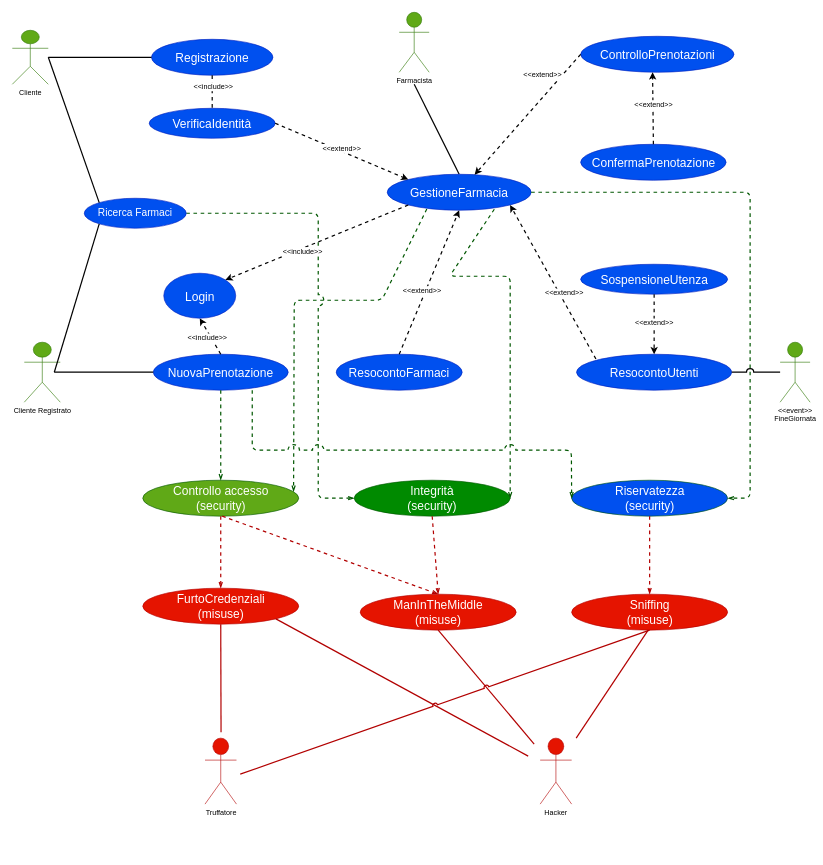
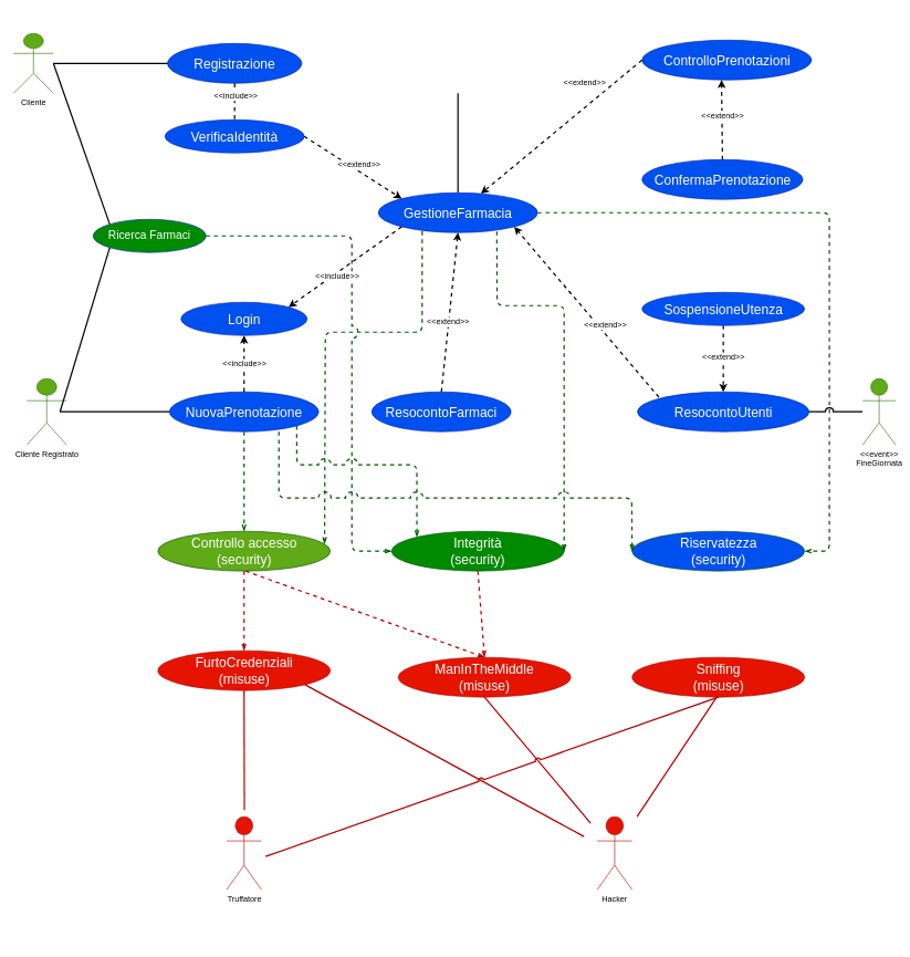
  <mxCell id="0" />
  <mxCell id="1" parent="0" />
  <mxCell id="2" value="" style="endArrow=openThin;html=1;strokeWidth=2;exitX=0.275;exitY=0.967;exitDx=0;exitDy=0;fillColor=#008a00;strokeColor=#005700;exitPerimeter=0;endFill=0;jumpStyle=arc;jumpSize=17;entryX=0.967;entryY=0.317;entryDx=0;entryDy=0;entryPerimeter=0;dashed=1;" parent="1" source="8" target="41" edge="1"><mxGeometry width="50" height="50" relative="1" as="geometry"><mxPoint x="444.675" y="507.678" as="sourcePoint" /><mxPoint x="490" y="810" as="targetPoint" /><Array as="points"><mxPoint x="636" y="500" /><mxPoint x="490" y="500" /></Array></mxGeometry></mxCell>
  <mxCell id="3" value="" style="endArrow=openThin;html=1;strokeWidth=2;exitX=1;exitY=0.5;exitDx=0;exitDy=0;fillColor=#008a00;strokeColor=#005700;entryX=0;entryY=0.5;entryDx=0;entryDy=0;endFill=0;dashed=1;jumpStyle=arc;jumpSize=17;" parent="1" source="18" target="43" edge="1"><mxGeometry width="50" height="50" relative="1" as="geometry"><mxPoint x="676" y="388.02" as="sourcePoint" /><mxPoint x="499.424" y="818.787" as="targetPoint" /><Array as="points"><mxPoint x="530" y="355" /><mxPoint x="530" y="830" /></Array></mxGeometry></mxCell>
  <mxCell id="4" value="" style="endArrow=none;html=1;shadow=0;strokeWidth=2;fontSize=17;fontColor=#000000;exitX=0.5;exitY=0;exitDx=0;exitDy=0;fillColor=#1ba1e2;" parent="1" source="8" edge="1"><mxGeometry width="50" height="50" relative="1" as="geometry"><mxPoint x="938.12" y="100" as="sourcePoint" /><mxPoint x="690" y="140" as="targetPoint" /></mxGeometry></mxCell>
  <mxCell id="5" value="&lt;font style=&quot;font-size: 20px&quot;&gt;Registrazione&lt;/font&gt;" style="ellipse;whiteSpace=wrap;html=1;fillColor=#0050ef;strokeColor=#001DBC;labelBackgroundColor=none;fontColor=#ffffff;" parent="1" vertex="1"><mxGeometry x="252" y="65" width="202.5" height="60" as="geometry" /></mxCell>
  <mxCell id="6" value="Cliente" style="shape=umlActor;verticalLabelPosition=bottom;verticalAlign=top;html=1;outlineConnect=0;labelBackgroundColor=none;fillColor=#60a917;strokeColor=#2D7600;" parent="1" vertex="1"><mxGeometry x="20" y="50" width="60" height="90" as="geometry" /></mxCell>
  <mxCell id="7" value="&lt;div&gt;Cliente Registrato&lt;/div&gt;" style="shape=umlActor;verticalLabelPosition=bottom;verticalAlign=top;html=1;outlineConnect=0;labelBackgroundColor=none;fillColor=#60a917;strokeColor=#2D7600;" parent="1" vertex="1"><mxGeometry x="40" y="570" width="60" height="100" as="geometry" /></mxCell>
- <mxCell id="8" value="GestioneFarmacia" style="ellipse;whiteSpace=wrap;html=1;labelBackgroundColor=none;fillColor=#0050ef;strokeColor=#001DBC;fontSize=20;fontColor=#ffffff;" parent="1" vertex="1"><mxGeometry x="645" y="290" width="240" height="60" as="geometry" /></mxCell>
+ <mxCell id="8" value="GestioneFarmacia" style="ellipse;whiteSpace=wrap;html=1;labelBackgroundColor=none;fillColor=#0050ef;strokeColor=#001DBC;fontSize=20;fontColor=#ffffff;" parent="1" vertex="1"><mxGeometry x="570" y="290" width="240" height="60" as="geometry" /></mxCell>
  <mxCell id="9" value="NuovaPrenotazione" style="ellipse;whiteSpace=wrap;html=1;labelBackgroundColor=none;fontSize=20;fillColor=#0050ef;strokeColor=#001DBC;fontColor=#ffffff;" parent="1" vertex="1"><mxGeometry x="255" y="590" width="225" height="60" as="geometry" /></mxCell>
  <mxCell id="10" value="" style="endArrow=classic;html=1;shadow=0;strokeColor=#000000;strokeWidth=2;fontSize=13;dashed=1;exitX=0.5;exitY=0;exitDx=0;exitDy=0;entryX=0.5;entryY=1;entryDx=0;entryDy=0;" parent="1" source="9" target="12" edge="1"><mxGeometry width="50" height="50" relative="1" as="geometry"><mxPoint x="230" y="575" as="sourcePoint" /><mxPoint x="280" y="525" as="targetPoint" /><Array as="points" /></mxGeometry></mxCell>
  <mxCell id="11" value="&amp;lt;&amp;lt;include&amp;gt;&amp;gt;" style="edgeLabel;html=1;align=center;verticalAlign=middle;resizable=0;points=[];fontSize=12;fontColor=#000000;" parent="10" vertex="1" connectable="0"><mxGeometry x="0.327" y="-1" relative="1" as="geometry"><mxPoint x="-1" y="13" as="offset" /></mxGeometry></mxCell>
- <mxCell id="12" value="&lt;div&gt;Login&lt;/div&gt;" style="ellipse;whiteSpace=wrap;html=1;labelBackgroundColor=none;fontSize=20;fillColor=#0050ef;strokeColor=#001DBC;fontColor=#ffffff;" parent="1" vertex="1"><mxGeometry x="272.5" y="455" width="120" height="75" as="geometry" /></mxCell>
+ <mxCell id="12" value="&lt;div&gt;Login&lt;/div&gt;" style="ellipse;whiteSpace=wrap;html=1;labelBackgroundColor=none;fontSize=20;fillColor=#0050ef;strokeColor=#001DBC;fontColor=#ffffff;" parent="1" vertex="1"><mxGeometry x="272.5" y="455" width="190" height="50" as="geometry" /></mxCell>
  <mxCell id="13" value="VerificaIdentità" style="ellipse;whiteSpace=wrap;html=1;labelBackgroundColor=none;fontSize=20;fillColor=#0050ef;strokeColor=#001DBC;fontColor=#ffffff;" parent="1" vertex="1"><mxGeometry x="248.25" y="180" width="210" height="50" as="geometry" /></mxCell>
  <mxCell id="14" value="" style="endArrow=none;html=1;shadow=0;dashed=1;strokeColor=#000000;strokeWidth=2;fontSize=20;fontColor=#000000;exitX=0.5;exitY=1;exitDx=0;exitDy=0;entryX=0.5;entryY=0;entryDx=0;entryDy=0;" parent="1" source="5" target="13" edge="1"><mxGeometry width="50" height="50" relative="1" as="geometry"><mxPoint x="560" y="375" as="sourcePoint" /><mxPoint x="610" y="325" as="targetPoint" /></mxGeometry></mxCell>
  <mxCell id="15" value="&amp;lt;&amp;lt;include&amp;gt;&amp;gt;" style="edgeLabel;html=1;align=center;verticalAlign=middle;resizable=0;points=[];fontSize=12;fontColor=#000000;" parent="14" vertex="1" connectable="0"><mxGeometry x="0.276" y="1" relative="1" as="geometry"><mxPoint y="-17" as="offset" /></mxGeometry></mxCell>
  <mxCell id="16" value="" style="endArrow=classic;html=1;shadow=0;dashed=1;strokeColor=#000000;strokeWidth=2;fontSize=12;fontColor=#000000;exitX=1;exitY=0.5;exitDx=0;exitDy=0;entryX=0;entryY=0;entryDx=0;entryDy=0;" parent="1" source="13" target="8" edge="1"><mxGeometry width="50" height="50" relative="1" as="geometry"><mxPoint x="560" y="305" as="sourcePoint" /><mxPoint x="620" y="345" as="targetPoint" /></mxGeometry></mxCell>
  <mxCell id="17" value="&amp;lt;&amp;lt;extend&amp;gt;&amp;gt;" style="edgeLabel;html=1;align=center;verticalAlign=middle;resizable=0;points=[];fontSize=12;fontColor=#000000;" parent="16" vertex="1" connectable="0"><mxGeometry x="-0.245" y="3" relative="1" as="geometry"><mxPoint x="25.1" y="9.15" as="offset" /></mxGeometry></mxCell>
- <mxCell id="18" value="Ricerca Farmaci" style="ellipse;whiteSpace=wrap;html=1;labelBackgroundColor=none;fontSize=17;fillColor=#0050ef;strokeColor=#001DBC;fontColor=#ffffff;" parent="1" vertex="1"><mxGeometry x="140" y="330" width="170" height="50" as="geometry" /></mxCell>
+ <mxCell id="18" value="Ricerca Farmaci" style="ellipse;whiteSpace=wrap;html=1;labelBackgroundColor=none;fontSize=17;fillColor=#008a00;strokeColor=#001DBC;fontColor=#ffffff;" parent="1" vertex="1"><mxGeometry x="140" y="330" width="170" height="50" as="geometry" /></mxCell>
  <mxCell id="19" value="" style="endArrow=none;html=1;shadow=0;strokeWidth=2;fontSize=17;fontColor=#000000;entryX=0;entryY=1;entryDx=0;entryDy=0;fillColor=#1ba1e2;" parent="1" target="18" edge="1"><mxGeometry width="50" height="50" relative="1" as="geometry"><mxPoint x="90" y="620" as="sourcePoint" /><mxPoint x="130" y="515" as="targetPoint" /></mxGeometry></mxCell>
  <mxCell id="20" value="" style="endArrow=none;html=1;shadow=0;strokeWidth=2;fontSize=17;fontColor=#000000;entryX=0;entryY=0.5;entryDx=0;entryDy=0;fillColor=#1ba1e2;" parent="1" target="9" edge="1"><mxGeometry width="50" height="50" relative="1" as="geometry"><mxPoint x="90" y="620" as="sourcePoint" /><mxPoint x="170" y="615" as="targetPoint" /></mxGeometry></mxCell>
  <mxCell id="21" value="" style="endArrow=none;html=1;shadow=0;strokeWidth=2;fontSize=17;fontColor=#000000;exitX=0;exitY=0;exitDx=0;exitDy=0;fillColor=#1ba1e2;" parent="1" source="18" edge="1"><mxGeometry width="50" height="50" relative="1" as="geometry"><mxPoint x="130" y="245" as="sourcePoint" /><mxPoint x="80" y="95" as="targetPoint" /></mxGeometry></mxCell>
  <mxCell id="22" value="" style="endArrow=none;html=1;shadow=0;strokeWidth=2;fontSize=17;fontColor=#000000;entryX=0;entryY=0.5;entryDx=0;entryDy=0;fillColor=#1ba1e2;" parent="1" source="6" target="5" edge="1"><mxGeometry width="50" height="50" relative="1" as="geometry"><mxPoint x="90" y="95" as="sourcePoint" /><mxPoint x="200" y="95" as="targetPoint" /></mxGeometry></mxCell>
  <mxCell id="23" value="SospensioneUtenza" style="ellipse;whiteSpace=wrap;html=1;labelBackgroundColor=none;fontSize=20;fillColor=#0050ef;strokeColor=#001DBC;direction=west;fontColor=#ffffff;" parent="1" vertex="1"><mxGeometry x="967.5" y="440" width="245" height="50" as="geometry" /></mxCell>
  <mxCell id="24" value="&lt;div&gt;&amp;lt;&amp;lt;event&amp;gt;&amp;gt;&lt;/div&gt;&lt;div&gt;FineGiornata&lt;br&gt;&lt;/div&gt;" style="shape=umlActor;verticalLabelPosition=bottom;verticalAlign=top;html=1;outlineConnect=0;labelBackgroundColor=none;fontSize=12;fillColor=#60a917;strokeColor=#2D7600;" parent="1" vertex="1"><mxGeometry x="1300" y="570" width="50" height="100" as="geometry" /></mxCell>
  <mxCell id="25" value="ResocontoUtenti" style="ellipse;whiteSpace=wrap;html=1;labelBackgroundColor=none;fontSize=20;fillColor=#0050ef;strokeColor=#001DBC;fontColor=#ffffff;" parent="1" vertex="1"><mxGeometry x="960.62" y="590" width="258.75" height="60" as="geometry" /></mxCell>
  <mxCell id="26" value="" style="endArrow=classic;html=1;shadow=0;strokeColor=#000000;strokeWidth=2;fontSize=20;fontColor=#000000;exitX=0.5;exitY=0;exitDx=0;exitDy=0;entryX=0.5;entryY=0;entryDx=0;entryDy=0;dashed=1;" parent="1" source="23" target="25" edge="1"><mxGeometry width="50" height="50" relative="1" as="geometry"><mxPoint x="755.62" y="400" as="sourcePoint" /><mxPoint x="805.62" y="350" as="targetPoint" /></mxGeometry></mxCell>
  <mxCell id="27" value="&amp;lt;&amp;lt;extend&amp;gt;&amp;gt;" style="edgeLabel;html=1;align=center;verticalAlign=middle;resizable=0;points=[];fontSize=12;fontColor=#000000;" parent="26" vertex="1" connectable="0"><mxGeometry x="0.2" y="-1" relative="1" as="geometry"><mxPoint x="1" y="-12.35" as="offset" /></mxGeometry></mxCell>
  <mxCell id="28" value="ResocontoFarmaci" style="ellipse;whiteSpace=wrap;html=1;fontSize=20;fillColor=#0050ef;strokeColor=#001DBC;fontColor=#ffffff;" parent="1" vertex="1"><mxGeometry x="560" y="590" width="210" height="60" as="geometry" /></mxCell>
  <mxCell id="29" value="" style="endArrow=classic;html=1;dashed=1;fontSize=12;exitX=0;exitY=1;exitDx=0;exitDy=0;entryX=1;entryY=0;entryDx=0;entryDy=0;strokeWidth=2;" parent="1" source="8" target="12" edge="1"><mxGeometry width="50" height="50" relative="1" as="geometry"><mxPoint x="560" y="395" as="sourcePoint" /><mxPoint x="610" y="345" as="targetPoint" /></mxGeometry></mxCell>
  <mxCell id="30" value="&amp;lt;&amp;lt;include&amp;gt;&amp;gt;" style="edgeLabel;html=1;align=center;verticalAlign=middle;resizable=0;points=[];fontSize=12;" parent="29" vertex="1" connectable="0"><mxGeometry x="0.173" y="5" relative="1" as="geometry"><mxPoint y="-1" as="offset" /></mxGeometry></mxCell>
  <mxCell id="31" value="" style="endArrow=classic;html=1;shadow=0;strokeColor=#000000;strokeWidth=2;fontSize=12;fontColor=#000000;exitX=0.5;exitY=0;exitDx=0;exitDy=0;entryX=0.5;entryY=1;entryDx=0;entryDy=0;dashed=1;" parent="1" source="28" target="8" edge="1"><mxGeometry width="50" height="50" relative="1" as="geometry"><mxPoint x="640" y="398.11" as="sourcePoint" /><mxPoint x="786.897" y="561.897" as="targetPoint" /></mxGeometry></mxCell>
  <mxCell id="32" value="&amp;lt;&amp;lt;extend&amp;gt;&amp;gt;" style="edgeLabel;html=1;align=center;verticalAlign=middle;resizable=0;points=[];fontSize=12;fontColor=#000000;" parent="31" vertex="1" connectable="0"><mxGeometry x="-0.245" y="3" relative="1" as="geometry"><mxPoint x="3" y="-15.0" as="offset" /></mxGeometry></mxCell>
  <mxCell id="33" value="" style="endArrow=classic;html=1;shadow=0;dashed=1;strokeColor=#000000;strokeWidth=2;fontSize=12;fontColor=#000000;exitX=0.125;exitY=0.133;exitDx=0;exitDy=0;entryX=1;entryY=1;entryDx=0;entryDy=0;exitPerimeter=0;" parent="1" source="25" target="8" edge="1"><mxGeometry width="50" height="50" relative="1" as="geometry"><mxPoint x="870" y="420" as="sourcePoint" /><mxPoint x="870" y="300" as="targetPoint" /></mxGeometry></mxCell>
  <mxCell id="34" value="&amp;lt;&amp;lt;extend&amp;gt;&amp;gt;" style="edgeLabel;html=1;align=center;verticalAlign=middle;resizable=0;points=[];fontSize=12;fontColor=#000000;" parent="33" vertex="1" connectable="0"><mxGeometry x="-0.245" y="3" relative="1" as="geometry"><mxPoint x="3" y="-15.0" as="offset" /></mxGeometry></mxCell>
  <mxCell id="35" value="ControlloPrenotazioni" style="ellipse;whiteSpace=wrap;html=1;labelBackgroundColor=none;fontSize=20;fillColor=#0050ef;strokeColor=#001DBC;direction=west;fontColor=#ffffff;" parent="1" vertex="1"><mxGeometry x="967.5" y="60" width="255.62" height="60" as="geometry" /></mxCell>
  <mxCell id="36" value="" style="endArrow=classic;html=1;shadow=0;strokeColor=#000000;strokeWidth=2;fontSize=13;fontColor=#000000;dashed=1;exitX=1;exitY=0.5;exitDx=0;exitDy=0;" parent="1" source="35" target="8" edge="1"><mxGeometry width="50" height="50" relative="1" as="geometry"><mxPoint x="956.87" y="204.29" as="sourcePoint" /><mxPoint x="799.37" y="204.29" as="targetPoint" /></mxGeometry></mxCell>
  <mxCell id="37" value="&amp;lt;&amp;lt;extend&amp;gt;&amp;gt;" style="edgeLabel;html=1;align=center;verticalAlign=middle;resizable=0;points=[];fontSize=12;fontColor=#000000;" parent="36" vertex="1" connectable="0"><mxGeometry x="-0.312" y="-2" relative="1" as="geometry"><mxPoint x="-2" y="-34.71" as="offset" /></mxGeometry></mxCell>
  <mxCell id="38" value="ConfermaPrenotazione" style="ellipse;whiteSpace=wrap;html=1;labelBackgroundColor=none;fontSize=20;fillColor=#0050ef;strokeColor=#001DBC;direction=west;fontColor=#ffffff;" parent="1" vertex="1"><mxGeometry x="967.5" y="240" width="242.5" height="60" as="geometry" /></mxCell>
  <mxCell id="39" value="" style="endArrow=classic;html=1;shadow=0;strokeColor=#000000;strokeWidth=2;fontSize=20;fontColor=#000000;entryX=0.531;entryY=0;entryDx=0;entryDy=0;dashed=1;exitX=0.5;exitY=1;exitDx=0;exitDy=0;entryPerimeter=0;" parent="1" source="38" target="35" edge="1"><mxGeometry width="50" height="50" relative="1" as="geometry"><mxPoint x="1081.68" y="170" as="sourcePoint" /><mxPoint x="1081.68" y="110" as="targetPoint" /></mxGeometry></mxCell>
  <mxCell id="40" value="&amp;lt;&amp;lt;extend&amp;gt;&amp;gt;" style="edgeLabel;html=1;align=center;verticalAlign=middle;resizable=0;points=[];fontSize=12;fontColor=#000000;" parent="39" vertex="1" connectable="0"><mxGeometry x="0.2" y="-1" relative="1" as="geometry"><mxPoint y="6" as="offset" /></mxGeometry></mxCell>
  <mxCell id="41" value="Controllo accesso&lt;br&gt;(security)" style="ellipse;whiteSpace=wrap;html=1;fontSize=20;fillColor=#60a917;strokeColor=#005700;fontColor=#ffffff;" parent="1" vertex="1"><mxGeometry x="237.5" y="800" width="260" height="60" as="geometry" /></mxCell>
  <mxCell id="42" value="Riservatezza&lt;br&gt;(security)" style="ellipse;whiteSpace=wrap;html=1;fontSize=20;fillColor=#0050ef;strokeColor=#005700;fontColor=#ffffff;" parent="1" vertex="1"><mxGeometry x="952.5" y="800" width="260" height="60" as="geometry" /></mxCell>
  <mxCell id="43" value="Integrità&lt;br&gt;(security)" style="ellipse;whiteSpace=wrap;html=1;fontSize=20;fillColor=#008a00;strokeColor=#005700;fontColor=#ffffff;" parent="1" vertex="1"><mxGeometry x="590" y="800" width="260" height="60" as="geometry" /></mxCell>
  <mxCell id="44" value="" style="endArrow=openThin;html=1;strokeWidth=2;exitX=0.5;exitY=1;exitDx=0;exitDy=0;fillColor=#008a00;strokeColor=#005700;endFill=0;jumpStyle=arc;dashed=1;jumpSize=17;" parent="1" source="9" target="41" edge="1"><mxGeometry width="50" height="50" relative="1" as="geometry"><mxPoint x="646" y="358.02" as="sourcePoint" /><mxPoint x="469.424" y="788.787" as="targetPoint" /></mxGeometry></mxCell>
  <mxCell id="45" value="" style="endArrow=openThin;html=1;strokeWidth=2;exitX=1;exitY=0.5;exitDx=0;exitDy=0;fillColor=#008a00;strokeColor=#005700;endFill=0;jumpStyle=arc;dashed=1;jumpSize=17;" parent="1" source="8" edge="1"><mxGeometry width="50" height="50" relative="1" as="geometry"><mxPoint x="740.58" y="339.23" as="sourcePoint" /><mxPoint x="1213" y="830" as="targetPoint" /><Array as="points"><mxPoint x="1250" y="320" /><mxPoint x="1250" y="700" /><mxPoint x="1250" y="830" /></Array></mxGeometry></mxCell>
  <mxCell id="46" value="" style="endArrow=openThin;html=1;strokeWidth=2;fillColor=#008a00;strokeColor=#005700;entryX=1;entryY=0.5;entryDx=0;entryDy=0;endFill=0;jumpStyle=arc;dashed=1;jumpSize=17;exitX=0.744;exitY=0.972;exitDx=0;exitDy=0;exitPerimeter=0;" parent="1" source="8" target="43" edge="1"><mxGeometry width="50" height="50" relative="1" as="geometry"><mxPoint x="740" y="460" as="sourcePoint" /><mxPoint x="790.924" y="780.767" as="targetPoint" /><Array as="points"><mxPoint x="749" y="460" /><mxPoint x="850" y="460" /></Array></mxGeometry></mxCell>
  <mxCell id="47" value="Sniffing&lt;br&gt;(misuse)" style="ellipse;whiteSpace=wrap;html=1;fontSize=20;fillColor=#e51400;strokeColor=#B20000;fontColor=#ffffff;" parent="1" vertex="1"><mxGeometry x="952.5" y="990" width="260" height="60" as="geometry" /></mxCell>
  <mxCell id="48" value="ManInTheMiddle&lt;br&gt;(misuse)" style="ellipse;whiteSpace=wrap;html=1;fontSize=20;fillColor=#e51400;strokeColor=#B20000;fontColor=#ffffff;" parent="1" vertex="1"><mxGeometry x="600" y="990" width="260" height="60" as="geometry" /></mxCell>
  <mxCell id="49" value="FurtoCredenziali&lt;br&gt;(misuse)" style="ellipse;whiteSpace=wrap;html=1;fontSize=20;fillColor=#e51400;strokeColor=#B20000;fontColor=#ffffff;" parent="1" vertex="1"><mxGeometry x="237.5" y="980" width="260" height="60" as="geometry" /></mxCell>
- <mxCell id="50" value="" style="endArrow=openThin;html=1;strokeWidth=2;exitX=0.5;exitY=1;exitDx=0;exitDy=0;fillColor=#e51400;strokeColor=#B20000;entryX=0.5;entryY=0;entryDx=0;entryDy=0;endFill=0;jumpStyle=arc;dashed=1;jumpSize=17;" parent="1" source="42" target="47" edge="1"><mxGeometry width="50" height="50" relative="1" as="geometry"><mxPoint x="398.792" y="872.47" as="sourcePoint" /><mxPoint x="569.996" y="1039.997" as="targetPoint" /></mxGeometry></mxCell>
  <mxCell id="51" value="" style="endArrow=none;html=1;strokeWidth=2;exitX=0.5;exitY=1;exitDx=0;exitDy=0;fillColor=#e51400;strokeColor=#B20000;endFill=0;" parent="1" source="49" edge="1"><mxGeometry width="50" height="50" relative="1" as="geometry"><mxPoint x="170.002" y="1050" as="sourcePoint" /><mxPoint x="368" y="1220" as="targetPoint" /></mxGeometry></mxCell>
  <mxCell id="52" value="" style="endArrow=none;html=1;strokeWidth=2;exitX=1;exitY=1;exitDx=0;exitDy=0;fillColor=#e51400;strokeColor=#B20000;endFill=0;jumpStyle=arc;" parent="1" source="49" edge="1"><mxGeometry width="50" height="50" relative="1" as="geometry"><mxPoint x="520" y="1050" as="sourcePoint" /><mxPoint x="880" y="1260" as="targetPoint" /></mxGeometry></mxCell>
  <mxCell id="53" value="" style="endArrow=openThin;html=1;strokeWidth=2;exitX=0.5;exitY=1;exitDx=0;exitDy=0;fillColor=#e51400;strokeColor=#B20000;entryX=0.5;entryY=0;entryDx=0;entryDy=0;endFill=0;jumpStyle=arc;dashed=1;jumpSize=17;" parent="1" source="41" target="49" edge="1"><mxGeometry width="50" height="50" relative="1" as="geometry"><mxPoint x="360" y="860" as="sourcePoint" /><mxPoint x="730" y="990" as="targetPoint" /></mxGeometry></mxCell>
  <mxCell id="54" value="" style="endArrow=openThin;html=1;strokeWidth=2;fillColor=#e51400;strokeColor=#B20000;entryX=0.5;entryY=0;entryDx=0;entryDy=0;endFill=0;jumpStyle=arc;dashed=1;jumpSize=17;" parent="1" target="48" edge="1"><mxGeometry width="50" height="50" relative="1" as="geometry"><mxPoint x="370" y="860" as="sourcePoint" /><mxPoint x="741" y="990" as="targetPoint" /></mxGeometry></mxCell>
  <mxCell id="55" value="" style="endArrow=none;html=1;strokeWidth=2;fillColor=#e51400;strokeColor=#B20000;endFill=0;exitX=0.5;exitY=1;exitDx=0;exitDy=0;jumpStyle=arc;" parent="1" source="48" edge="1"><mxGeometry width="50" height="50" relative="1" as="geometry"><mxPoint x="700" y="1090" as="sourcePoint" /><mxPoint x="890" y="1240" as="targetPoint" /></mxGeometry></mxCell>
  <mxCell id="56" value="" style="endArrow=none;html=1;strokeWidth=2;exitX=0.5;exitY=1;exitDx=0;exitDy=0;fillColor=#e51400;strokeColor=#B20000;endFill=0;jumpStyle=arc;" parent="1" source="47" edge="1"><mxGeometry width="50" height="50" relative="1" as="geometry"><mxPoint x="469.424" y="1041.213" as="sourcePoint" /><mxPoint x="400" y="1290" as="targetPoint" /></mxGeometry></mxCell>
  <mxCell id="57" value="" style="endArrow=openThin;html=1;strokeWidth=2;fillColor=#e51400;strokeColor=#B20000;endFill=0;exitX=0.5;exitY=1;exitDx=0;exitDy=0;jumpStyle=arc;dashed=1;jumpSize=17;" parent="1" source="43" edge="1"><mxGeometry width="50" height="50" relative="1" as="geometry"><mxPoint x="750" y="880" as="sourcePoint" /><mxPoint x="730" y="990" as="targetPoint" /></mxGeometry></mxCell>
  <mxCell id="58" value="Truffatore" style="shape=umlActor;verticalLabelPosition=bottom;verticalAlign=top;html=1;outlineConnect=0;labelBackgroundColor=none;fillColor=#e51400;strokeColor=#B20000;" parent="1" vertex="1"><mxGeometry x="341.25" y="1230" width="52.5" height="110" as="geometry" /></mxCell>
  <mxCell id="59" style="edgeStyle=orthogonalEdgeStyle;rounded=0;orthogonalLoop=1;jettySize=auto;html=1;exitX=0.5;exitY=1;exitDx=0;exitDy=0;" parent="1" edge="1"><mxGeometry relative="1" as="geometry"><mxPoint x="377" y="1420" as="sourcePoint" /><mxPoint x="377" y="1420" as="targetPoint" /></mxGeometry></mxCell>
  <mxCell id="60" value="&lt;div&gt;Hacker&lt;/div&gt;" style="shape=umlActor;verticalLabelPosition=bottom;verticalAlign=top;html=1;outlineConnect=0;labelBackgroundColor=none;fillColor=#e51400;strokeColor=#B20000;" parent="1" vertex="1"><mxGeometry x="900" y="1230" width="52.5" height="110" as="geometry" /></mxCell>
  <mxCell id="61" value="" style="endArrow=none;html=1;strokeWidth=2;fillColor=#e51400;strokeColor=#B20000;endFill=0;" parent="1" edge="1"><mxGeometry width="50" height="50" relative="1" as="geometry"><mxPoint x="1080" y="1050" as="sourcePoint" /><mxPoint x="960" y="1230" as="targetPoint" /></mxGeometry></mxCell>
- <mxCell id="62" value="&lt;div&gt;Farmacista&lt;/div&gt;&lt;div&gt;&lt;br&gt;&lt;/div&gt;" style="shape=umlActor;verticalLabelPosition=bottom;verticalAlign=top;html=1;outlineConnect=0;labelBackgroundColor=none;fontSize=12;fillColor=#60a917;strokeColor=#2D7600;" parent="1" vertex="1"><mxGeometry x="665" y="20" width="50" height="100" as="geometry" /></mxCell>
+ <mxCell id="63" value="" style="endArrow=openThin;html=1;strokeWidth=2;exitX=1;exitY=1;exitDx=0;exitDy=0;fillColor=#008a00;strokeColor=#005700;entryX=0;entryY=0;entryDx=0;entryDy=0;endFill=0;jumpStyle=arc;dashed=1;jumpSize=17;" parent="1" source="9" target="43" edge="1"><mxGeometry width="50" height="50" relative="1" as="geometry"><mxPoint x="666" y="378.02" as="sourcePoint" /><mxPoint x="489.424" y="808.787" as="targetPoint" /><Array as="points"><mxPoint x="447" y="700" /><mxPoint x="628" y="700" /></Array></mxGeometry></mxCell>
  <mxCell id="64" value="" style="endArrow=openThin;html=1;strokeWidth=2;fillColor=#008a00;strokeColor=#005700;entryX=0;entryY=0.5;entryDx=0;entryDy=0;endFill=0;jumpStyle=arc;dashed=1;jumpSize=17;shadow=0;sketch=0;rounded=1;" parent="1" target="42" edge="1"><mxGeometry width="50" height="50" relative="1" as="geometry"><mxPoint x="420" y="650" as="sourcePoint" /><mxPoint x="509.424" y="828.787" as="targetPoint" /><Array as="points"><mxPoint x="420" y="750" /><mxPoint x="952" y="750" /></Array></mxGeometry></mxCell>
  <mxCell id="65" value="" style="endArrow=none;html=1;shadow=0;strokeWidth=2;fontSize=20;fontColor=#000000;fillColor=#1ba1e2;jumpStyle=arc;jumpSize=10;" parent="1" source="25" target="24" edge="1"><mxGeometry width="50" height="50" relative="1" as="geometry"><mxPoint x="1160" y="620" as="sourcePoint" /><mxPoint x="1210" y="620" as="targetPoint" /><Array as="points" /></mxGeometry></mxCell>
